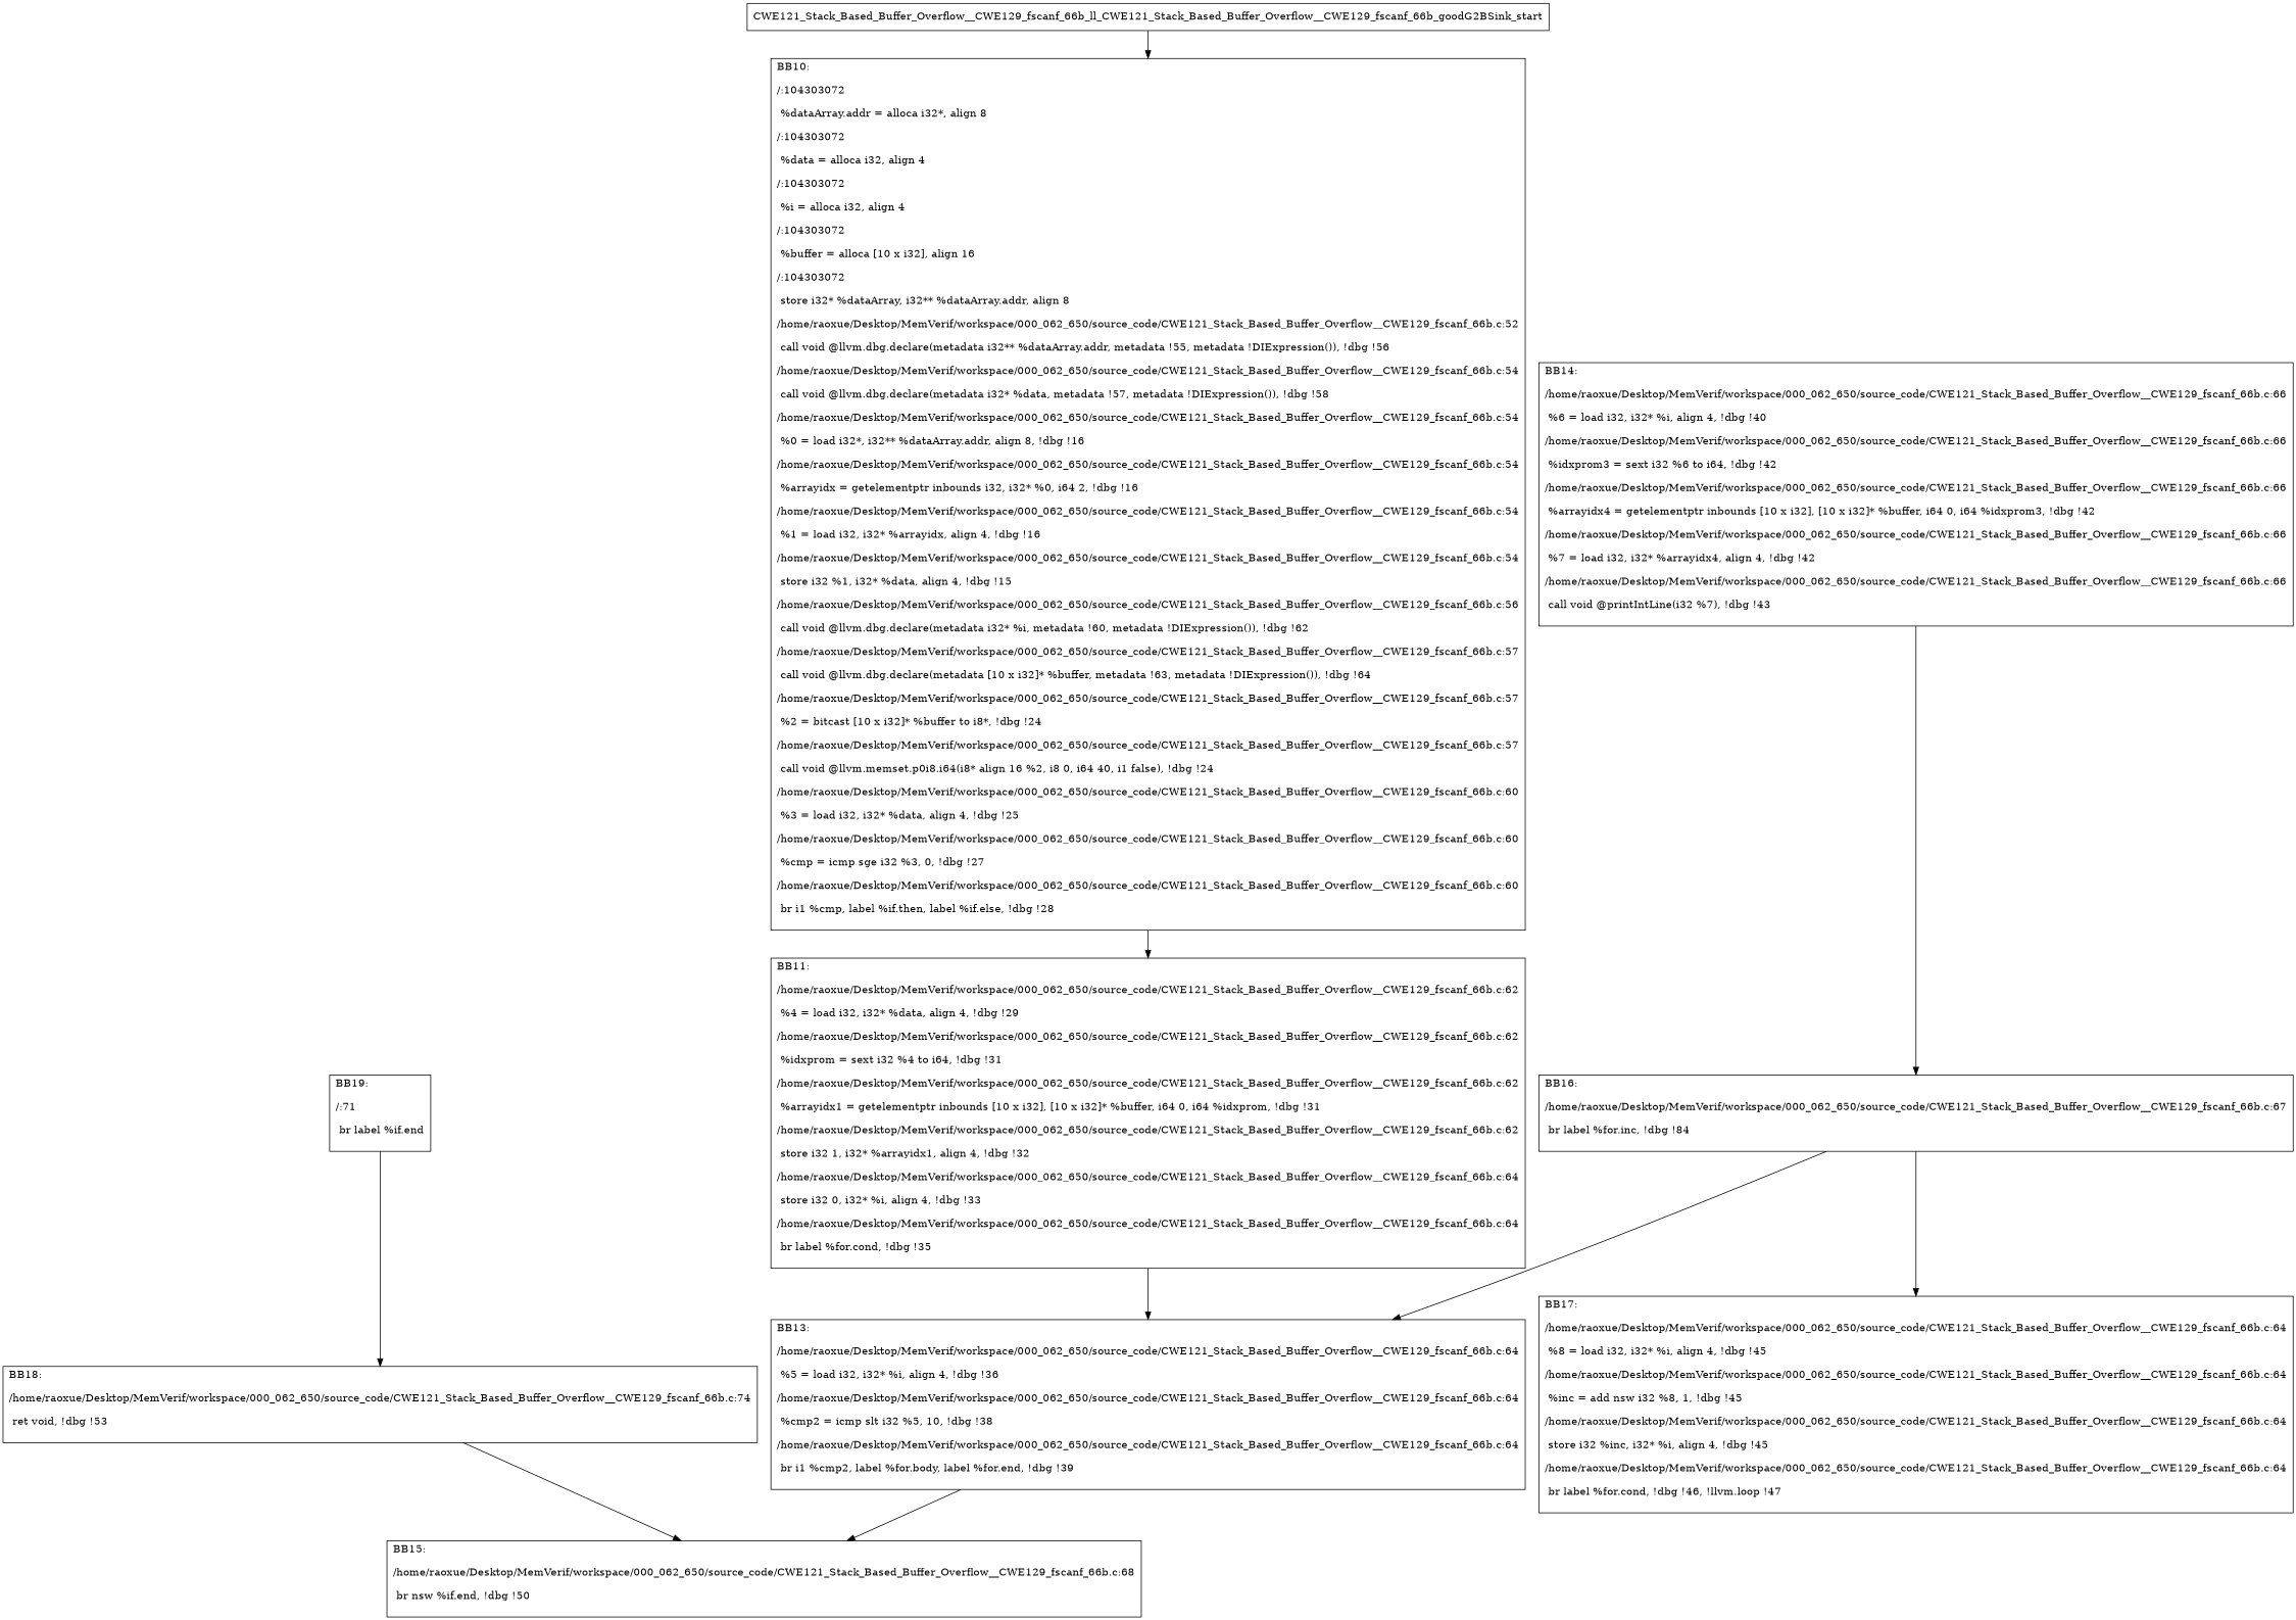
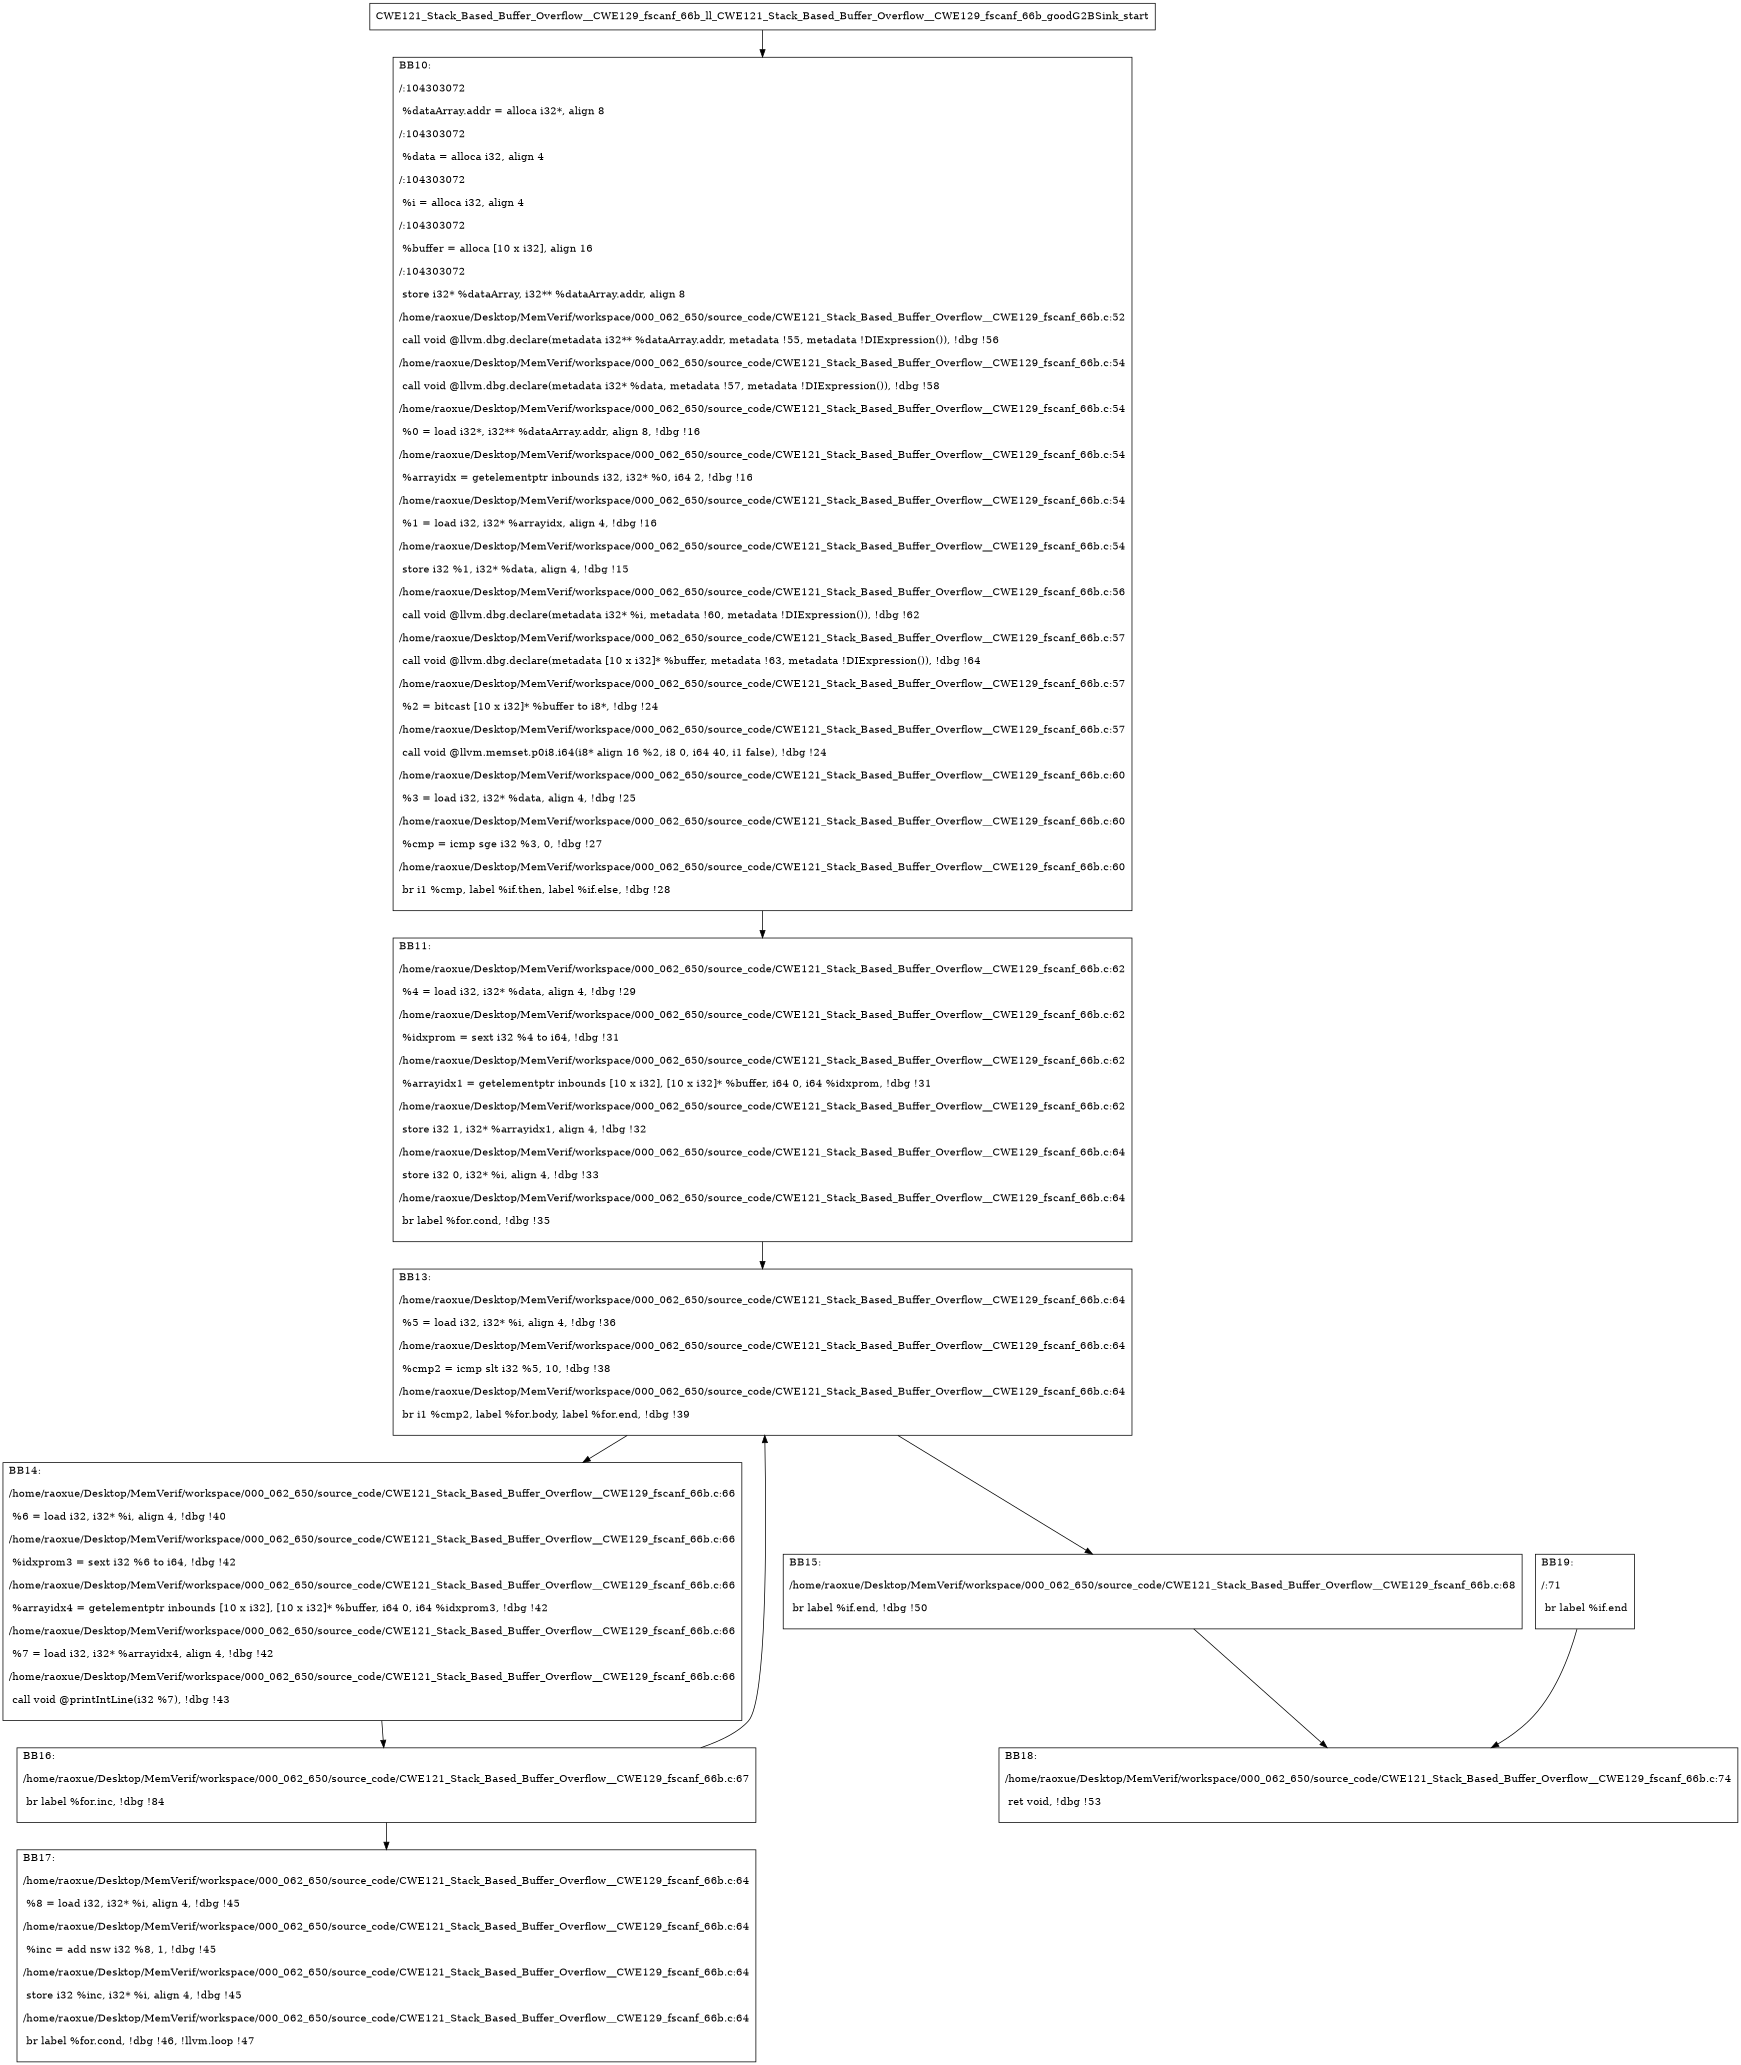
  digraph {
    fontname="DejaVu Serif"
    node [fontname="DejaVu Serif" shape=record]
    edge [fontname="DejaVu Serif"]
    n1 [label="{CWE121_Stack_Based_Buffer_Overflow__CWE129_fscanf_66b_ll_CWE121_Stack_Based_Buffer_Overflow__CWE129_fscanf_66b_goodG2BSink_start}"]
    n2 [label="{BB10:\l\l/:104303072\l\n  %dataArray.addr = alloca i32*, align 8\l\n/:104303072\l\n  %data = alloca i32, align 4\l\n/:104303072\l\n  %i = alloca i32, align 4\l\n/:104303072\l\n  %buffer = alloca [10 x i32], align 16\l\n/:104303072\l\n  store i32* %dataArray, i32** %dataArray.addr, align 8\l\n/home/raoxue/Desktop/MemVerif/workspace/000_062_650/source_code/CWE121_Stack_Based_Buffer_Overflow__CWE129_fscanf_66b.c:52\l\n  call void @llvm.dbg.declare(metadata i32** %dataArray.addr, metadata !55, metadata !DIExpression()), !dbg !56\l\n/home/raoxue/Desktop/MemVerif/workspace/000_062_650/source_code/CWE121_Stack_Based_Buffer_Overflow__CWE129_fscanf_66b.c:54\l\n  call void @llvm.dbg.declare(metadata i32* %data, metadata !57, metadata !DIExpression()), !dbg !58\l\n/home/raoxue/Desktop/MemVerif/workspace/000_062_650/source_code/CWE121_Stack_Based_Buffer_Overflow__CWE129_fscanf_66b.c:54\l\n  %0 = load i32*, i32** %dataArray.addr, align 8, !dbg !16\l\n/home/raoxue/Desktop/MemVerif/workspace/000_062_650/source_code/CWE121_Stack_Based_Buffer_Overflow__CWE129_fscanf_66b.c:54\l\n  %arrayidx = getelementptr inbounds i32, i32* %0, i64 2, !dbg !16\l\n/home/raoxue/Desktop/MemVerif/workspace/000_062_650/source_code/CWE121_Stack_Based_Buffer_Overflow__CWE129_fscanf_66b.c:54\l\n  %1 = load i32, i32* %arrayidx, align 4, !dbg !16\l\n/home/raoxue/Desktop/MemVerif/workspace/000_062_650/source_code/CWE121_Stack_Based_Buffer_Overflow__CWE129_fscanf_66b.c:54\l\n  store i32 %1, i32* %data, align 4, !dbg !15\l\n/home/raoxue/Desktop/MemVerif/workspace/000_062_650/source_code/CWE121_Stack_Based_Buffer_Overflow__CWE129_fscanf_66b.c:56\l\n  call void @llvm.dbg.declare(metadata i32* %i, metadata !60, metadata !DIExpression()), !dbg !62\l\n/home/raoxue/Desktop/MemVerif/workspace/000_062_650/source_code/CWE121_Stack_Based_Buffer_Overflow__CWE129_fscanf_66b.c:57\l\n  call void @llvm.dbg.declare(metadata [10 x i32]* %buffer, metadata !63, metadata !DIExpression()), !dbg !64\l\n/home/raoxue/Desktop/MemVerif/workspace/000_062_650/source_code/CWE121_Stack_Based_Buffer_Overflow__CWE129_fscanf_66b.c:57\l\n  %2 = bitcast [10 x i32]* %buffer to i8*, !dbg !24\l\n/home/raoxue/Desktop/MemVerif/workspace/000_062_650/source_code/CWE121_Stack_Based_Buffer_Overflow__CWE129_fscanf_66b.c:57\l\n  call void @llvm.memset.p0i8.i64(i8* align 16 %2, i8 0, i64 40, i1 false), !dbg !24\l\n/home/raoxue/Desktop/MemVerif/workspace/000_062_650/source_code/CWE121_Stack_Based_Buffer_Overflow__CWE129_fscanf_66b.c:60\l\n  %3 = load i32, i32* %data, align 4, !dbg !25\l\n/home/raoxue/Desktop/MemVerif/workspace/000_062_650/source_code/CWE121_Stack_Based_Buffer_Overflow__CWE129_fscanf_66b.c:60\l\n  %cmp = icmp sge i32 %3, 0, !dbg !27\l\n/home/raoxue/Desktop/MemVerif/workspace/000_062_650/source_code/CWE121_Stack_Based_Buffer_Overflow__CWE129_fscanf_66b.c:60\l\n  br i1 %cmp, label %if.then, label %if.else, !dbg !28\l\n}"]
    n3 [label="{BB11:\l\l/home/raoxue/Desktop/MemVerif/workspace/000_062_650/source_code/CWE121_Stack_Based_Buffer_Overflow__CWE129_fscanf_66b.c:62\l\n  %4 = load i32, i32* %data, align 4, !dbg !29\l\n/home/raoxue/Desktop/MemVerif/workspace/000_062_650/source_code/CWE121_Stack_Based_Buffer_Overflow__CWE129_fscanf_66b.c:62\l\n  %idxprom = sext i32 %4 to i64, !dbg !31\l\n/home/raoxue/Desktop/MemVerif/workspace/000_062_650/source_code/CWE121_Stack_Based_Buffer_Overflow__CWE129_fscanf_66b.c:62\l\n  %arrayidx1 = getelementptr inbounds [10 x i32], [10 x i32]* %buffer, i64 0, i64 %idxprom, !dbg !31\l\n/home/raoxue/Desktop/MemVerif/workspace/000_062_650/source_code/CWE121_Stack_Based_Buffer_Overflow__CWE129_fscanf_66b.c:62\l\n  store i32 1, i32* %arrayidx1, align 4, !dbg !32\l\n/home/raoxue/Desktop/MemVerif/workspace/000_062_650/source_code/CWE121_Stack_Based_Buffer_Overflow__CWE129_fscanf_66b.c:64\l\n  store i32 0, i32* %i, align 4, !dbg !33\l\n/home/raoxue/Desktop/MemVerif/workspace/000_062_650/source_code/CWE121_Stack_Based_Buffer_Overflow__CWE129_fscanf_66b.c:64\l\n  br label %for.cond, !dbg !35\l\n}"]
    n4 [label="{BB13:\l\l/home/raoxue/Desktop/MemVerif/workspace/000_062_650/source_code/CWE121_Stack_Based_Buffer_Overflow__CWE129_fscanf_66b.c:64\l\n  %5 = load i32, i32* %i, align 4, !dbg !36\l\n/home/raoxue/Desktop/MemVerif/workspace/000_062_650/source_code/CWE121_Stack_Based_Buffer_Overflow__CWE129_fscanf_66b.c:64\l\n  %cmp2 = icmp slt i32 %5, 10, !dbg !38\l\n/home/raoxue/Desktop/MemVerif/workspace/000_062_650/source_code/CWE121_Stack_Based_Buffer_Overflow__CWE129_fscanf_66b.c:64\l\n  br i1 %cmp2, label %for.body, label %for.end, !dbg !39\l\n}"]
    n5 [label="{BB14:\l\l/home/raoxue/Desktop/MemVerif/workspace/000_062_650/source_code/CWE121_Stack_Based_Buffer_Overflow__CWE129_fscanf_66b.c:66\l\n  %6 = load i32, i32* %i, align 4, !dbg !40\l\n/home/raoxue/Desktop/MemVerif/workspace/000_062_650/source_code/CWE121_Stack_Based_Buffer_Overflow__CWE129_fscanf_66b.c:66\l\n  %idxprom3 = sext i32 %6 to i64, !dbg !42\l\n/home/raoxue/Desktop/MemVerif/workspace/000_062_650/source_code/CWE121_Stack_Based_Buffer_Overflow__CWE129_fscanf_66b.c:66\l\n  %arrayidx4 = getelementptr inbounds [10 x i32], [10 x i32]* %buffer, i64 0, i64 %idxprom3, !dbg !42\l\n/home/raoxue/Desktop/MemVerif/workspace/000_062_650/source_code/CWE121_Stack_Based_Buffer_Overflow__CWE129_fscanf_66b.c:66\l\n  %7 = load i32, i32* %arrayidx4, align 4, !dbg !42\l\n/home/raoxue/Desktop/MemVerif/workspace/000_062_650/source_code/CWE121_Stack_Based_Buffer_Overflow__CWE129_fscanf_66b.c:66\l\n  call void @printIntLine(i32 %7), !dbg !43\l\n}"]
-   n6 [label="{BB15:\l\l/home/raoxue/Desktop/MemVerif/workspace/000_062_650/source_code/CWE121_Stack_Based_Buffer_Overflow__CWE129_fscanf_66b.c:68\l\n  br nsw %if.end, !dbg !50\l\n}"]
+   n6 [label="{BB15:\l\l/home/raoxue/Desktop/MemVerif/workspace/000_062_650/source_code/CWE121_Stack_Based_Buffer_Overflow__CWE129_fscanf_66b.c:68\l\n  br label %if.end, !dbg !50\l\n}"]
    n7 [label="{BB19:\l\l/:71\l\n  br label %if.end\l\n}"]
    n8 [label="{BB18:\l\l/home/raoxue/Desktop/MemVerif/workspace/000_062_650/source_code/CWE121_Stack_Based_Buffer_Overflow__CWE129_fscanf_66b.c:74\l\n  ret void, !dbg !53\l\n}"]
    n9 [label="{BB16:\l\l/home/raoxue/Desktop/MemVerif/workspace/000_062_650/source_code/CWE121_Stack_Based_Buffer_Overflow__CWE129_fscanf_66b.c:67\l\n  br label %for.inc, !dbg !84\l\n}"]
    n10 [label="{BB17:\l\l/home/raoxue/Desktop/MemVerif/workspace/000_062_650/source_code/CWE121_Stack_Based_Buffer_Overflow__CWE129_fscanf_66b.c:64\l\n  %8 = load i32, i32* %i, align 4, !dbg !45\l\n/home/raoxue/Desktop/MemVerif/workspace/000_062_650/source_code/CWE121_Stack_Based_Buffer_Overflow__CWE129_fscanf_66b.c:64\l\n  %inc = add nsw i32 %8, 1, !dbg !45\l\n/home/raoxue/Desktop/MemVerif/workspace/000_062_650/source_code/CWE121_Stack_Based_Buffer_Overflow__CWE129_fscanf_66b.c:64\l\n  store i32 %inc, i32* %i, align 4, !dbg !45\l\n/home/raoxue/Desktop/MemVerif/workspace/000_062_650/source_code/CWE121_Stack_Based_Buffer_Overflow__CWE129_fscanf_66b.c:64\l\n  br label %for.cond, !dbg !46, !llvm.loop !47\l\n}"]
    n1 -> n2
    n2 -> n3
    n3 -> n4
+   n4 -> n5
    n4 -> n6
    n5 -> n9
-   n8 -> n6
+   n6 -> n8
    n7 -> n8
    n9 -> n4
    n9 -> n10
  }
